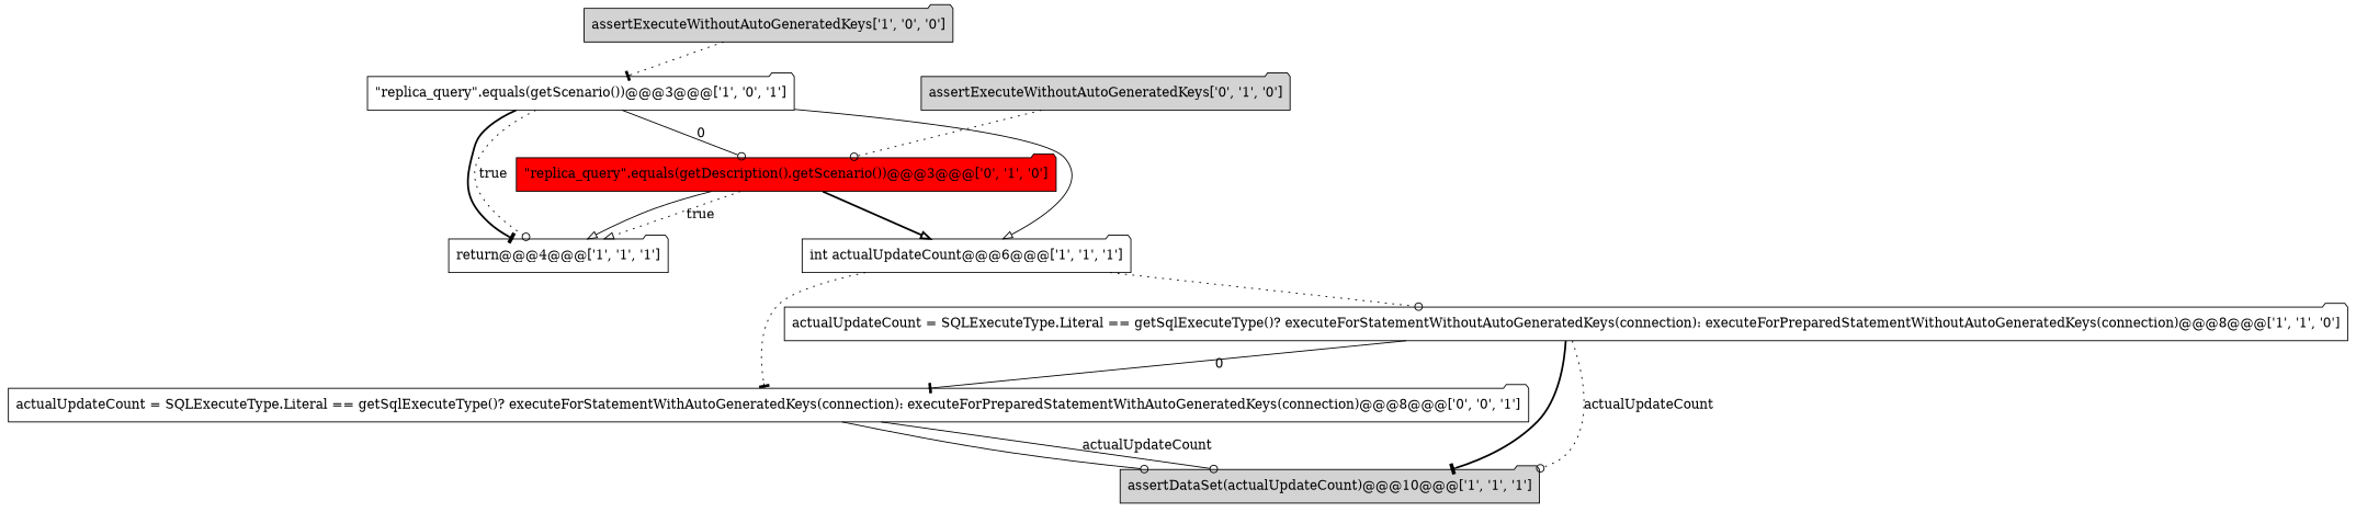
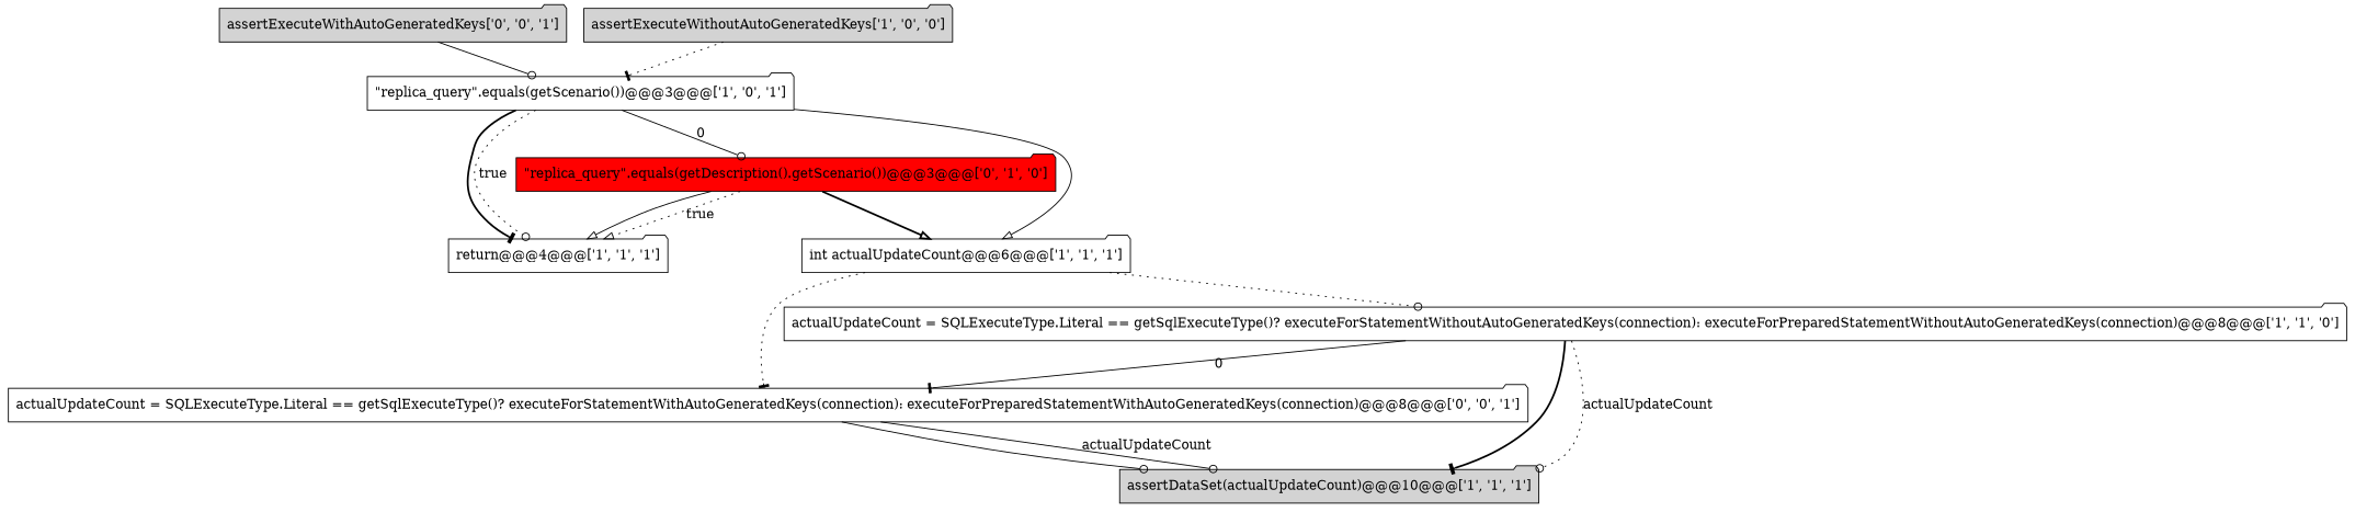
  digraph {
    node [fillcolor=white shape=folder style=filled]
    edge [arrowhead=odot style=solid]
+   n1 [fillcolor=lightgray label="assertExecuteWithAutoGeneratedKeys['0', '0', '1']"]
    n2 [label="\"replica_query\".equals(getScenario())@@@3@@@['1', '0', '1']"]
    n3 [fillcolor=red label="\"replica_query\".equals(getDescription().getScenario())@@@3@@@['0', '1', '0']"]
    n4 [label="return@@@4@@@['1', '1', '1']"]
    n5 [label="int actualUpdateCount@@@6@@@['1', '1', '1']"]
    n6 [fillcolor=lightgray label="assertExecuteWithoutAutoGeneratedKeys['1', '0', '0']"]
    n7 [label="actualUpdateCount = SQLExecuteType.Literal == getSqlExecuteType()? executeForStatementWithAutoGeneratedKeys(connection): executeForPreparedStatementWithAutoGeneratedKeys(connection)@@@8@@@['0', '0', '1']"]
    n8 [label="actualUpdateCount = SQLExecuteType.Literal == getSqlExecuteType()? executeForStatementWithoutAutoGeneratedKeys(connection): executeForPreparedStatementWithoutAutoGeneratedKeys(connection)@@@8@@@['1', '1', '0']"]
-   n9 [fillcolor=lightgray label="assertExecuteWithoutAutoGeneratedKeys['0', '1', '0']"]
    n10 [fillcolor=lightgray label="assertDataSet(actualUpdateCount)@@@10@@@['1', '1', '1']"]
+   n1 -> n2
    n2 -> n3 [label=0]
    n2 -> n4 [label=true style=dotted]
    n2 -> n4 [arrowhead=tee style=bold]
    n2 -> n5 [arrowhead=onormal]
    n3 -> n4 [arrowhead=onormal label=true style=dotted]
    n3 -> n4 [arrowhead=onormal]
    n3 -> n5 [arrowhead=onormal style=bold]
    n5 -> n7 [arrowhead=tee style=dotted]
    n5 -> n8 [style=dotted]
    n6 -> n2 [arrowhead=tee style=dotted]
    n7 -> n10 [label=actualUpdateCount]
    n7 -> n10
    n8 -> n7 [arrowhead=tee label=0]
    n8 -> n10 [label=actualUpdateCount style=dotted]
    n8 -> n10 [arrowhead=tee style=bold]
-   n9 -> n3 [style=dotted]
  }
